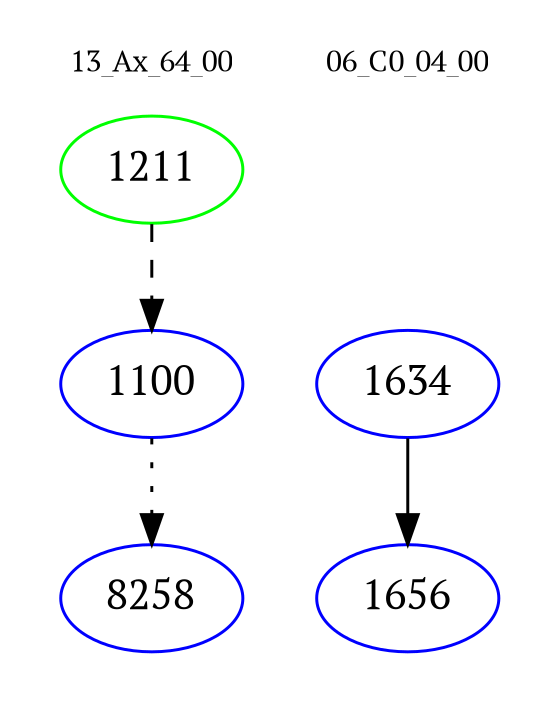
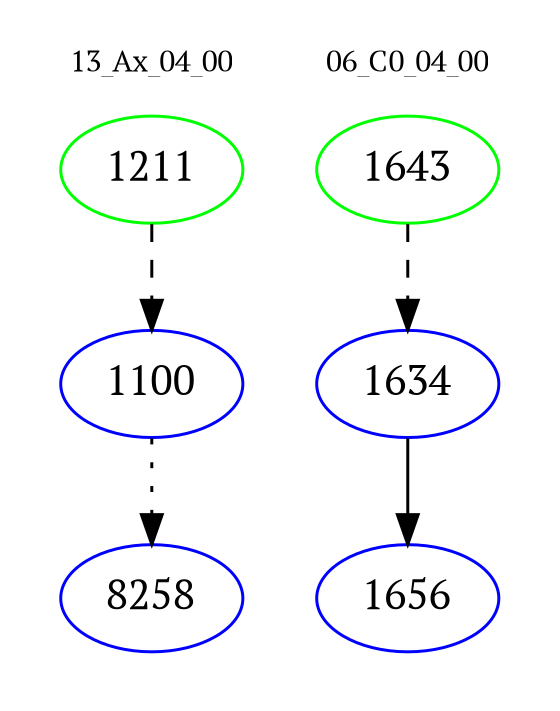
  digraph {
    fontname="PT Serif"
    node [color=blue fontname="PT Serif"]
    edge [color=black fontname="PT Serif" style=dashed]
    n1 [color=green label=1211]
    n2 [label=1100]
    n3 [label=8258]
+   n4 [color=green label=1643]
    n5 [label=1634]
    n6 [label=1656]
    subgraph cluster_1 {
      color=white
      fontsize=10
-     label="13_Ax_64_00"
+     label="13_Ax_04_00"
      n1
      n2
      n3
    }
    subgraph cluster_2 {
      color=white
      fontsize=10
      label="06_C0_04_00"
+     n4
      n5
      n6
    }
    n1 -> n2
    n2 -> n3 [style=dotted]
+   n4 -> n5
    n5 -> n6 [style=solid]
  }
